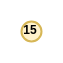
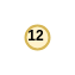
  <mxCell id="0" />
  <mxCell id="1" parent="0" />
  <mxCell id="2" value="" style="group;fontStyle=1;verticalAlign=middle;labelPosition=center;verticalLabelPosition=middle;align=center;" parent="1" vertex="1" connectable="0"><mxGeometry x="21" y="20" width="20" height="21" as="geometry" /></mxCell>
  <mxCell id="3" value="" style="ellipse;whiteSpace=wrap;html=1;aspect=fixed;fillColor=#fff2cc;strokeColor=#d6b656;strokeWidth=2;fontStyle=1;verticalAlign=middle;labelPosition=center;verticalLabelPosition=middle;align=center;" parent="2" vertex="1"><mxGeometry y="1" width="20" height="20" as="geometry" /></mxCell>
- <mxCell id="4" value="15" style="text;html=1;strokeColor=none;fillColor=none;align=center;verticalAlign=middle;whiteSpace=wrap;rounded=0;fontStyle=1;labelPosition=center;verticalLabelPosition=middle;" parent="2" vertex="1"><mxGeometry x="-1" width="20" height="20" as="geometry" /></mxCell>
+ <mxCell id="4" value="12" style="text;html=1;strokeColor=none;fillColor=none;align=center;verticalAlign=middle;whiteSpace=wrap;rounded=0;fontStyle=1;labelPosition=center;verticalLabelPosition=middle;" parent="2" vertex="1"><mxGeometry x="-1" width="20" height="20" as="geometry" /></mxCell>
